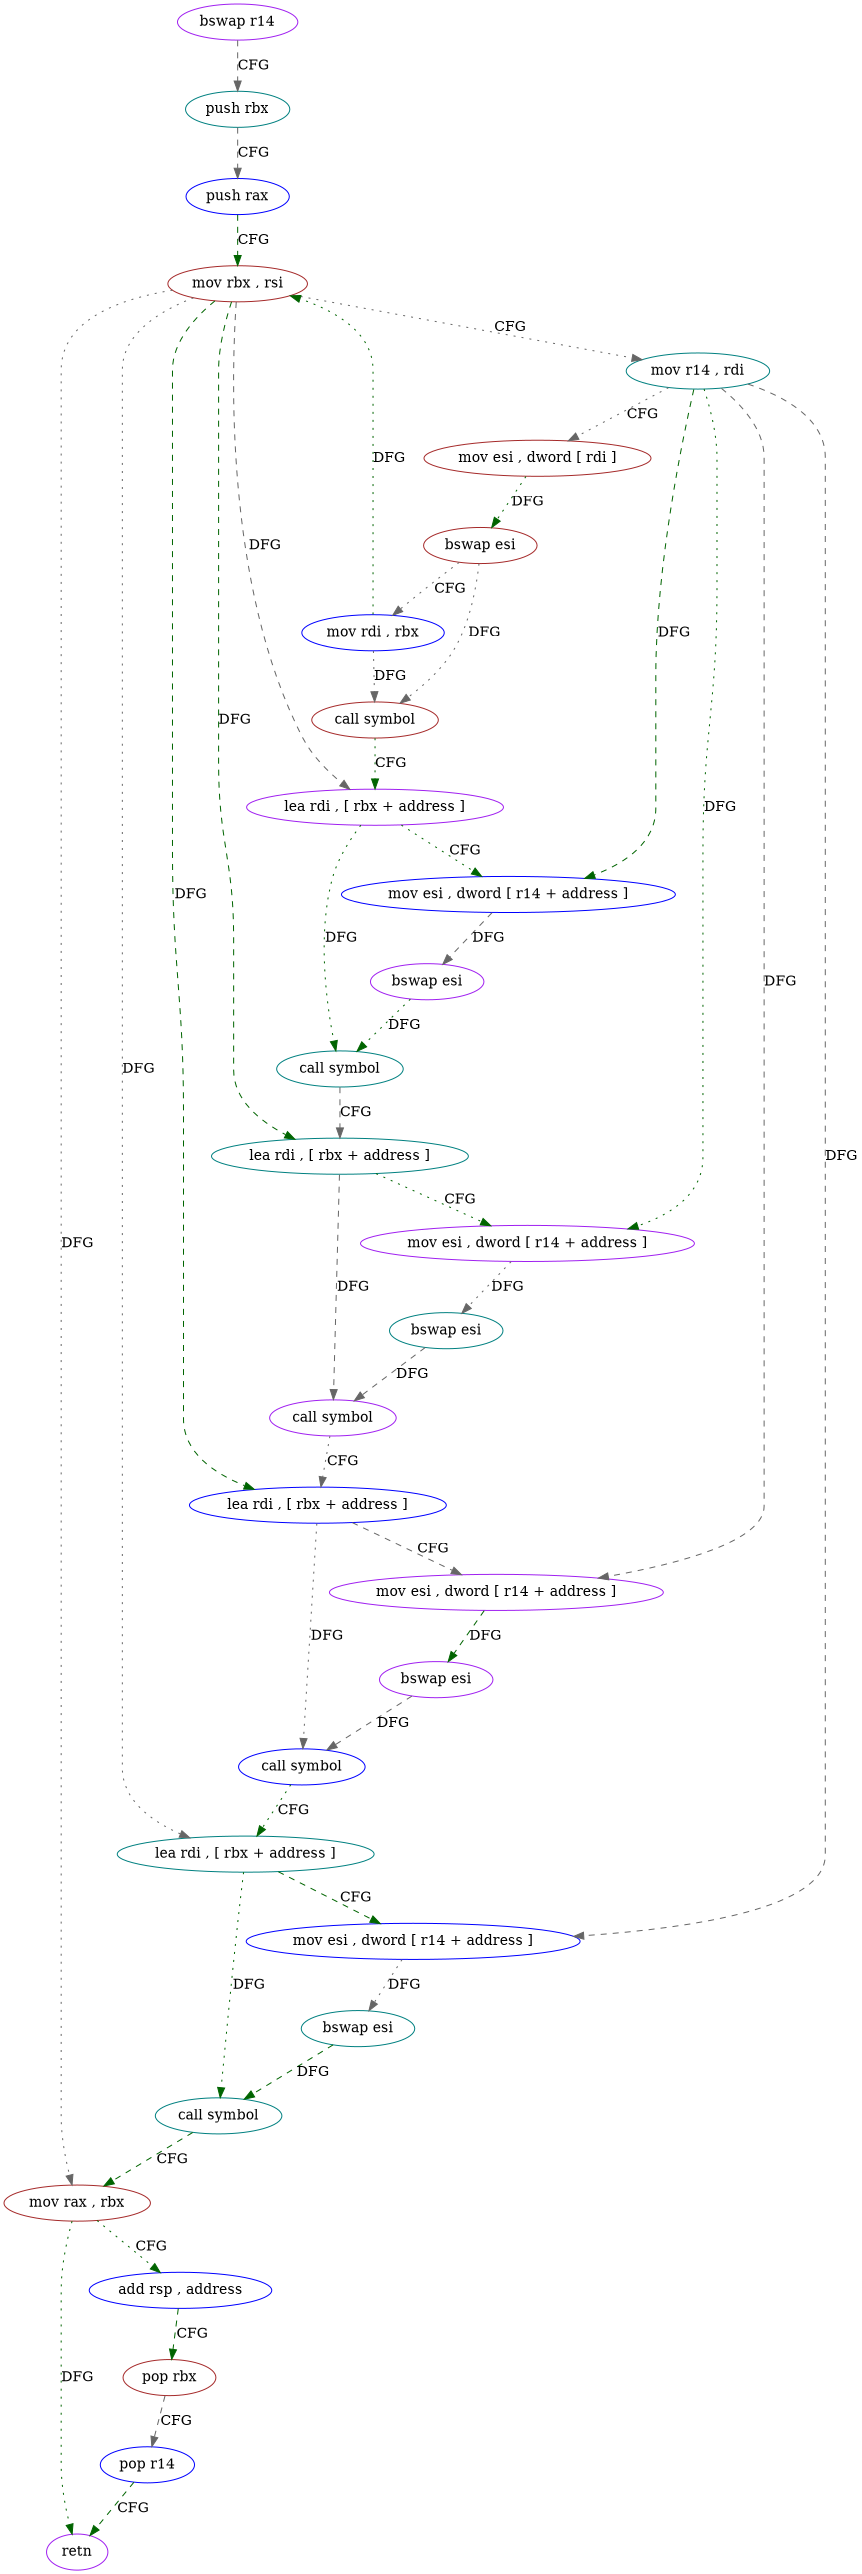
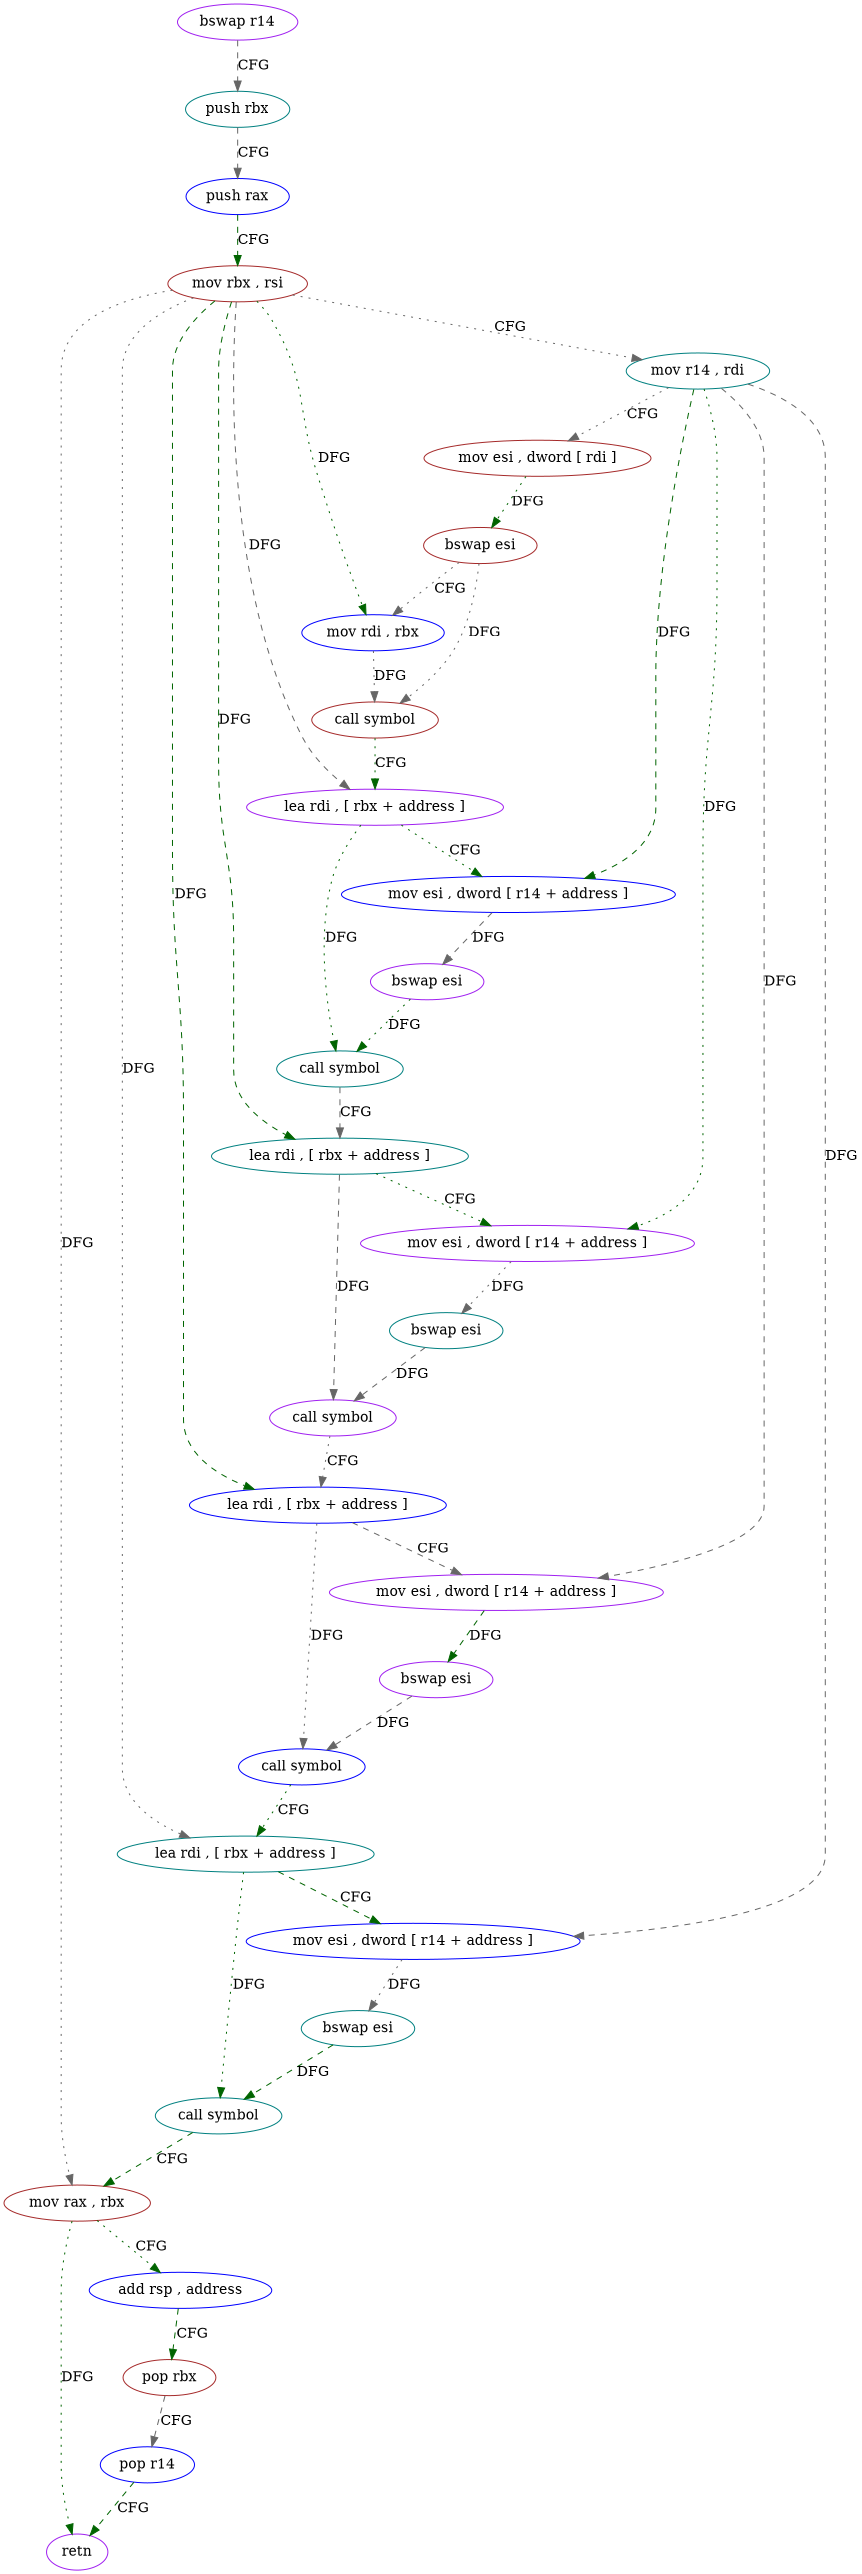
  digraph {
    node [color=purple]
    edge [color=gray40 style=dotted]
    n1 [label="bswap r14"]
    n2 [color=teal label="push rbx"]
    n3 [color=blue label="push rax"]
    n4 [color=brown label="mov rbx , rsi"]
    n5 [color=teal label="mov r14 , rdi"]
    n6 [color=blue label="mov rdi , rbx"]
    n7 [label="lea rdi , [ rbx + address ]"]
    n8 [color=teal label="lea rdi , [ rbx + address ]"]
    n9 [color=blue label="lea rdi , [ rbx + address ]"]
    n10 [color=teal label="lea rdi , [ rbx + address ]"]
    n11 [color=brown label="mov rax , rbx"]
    n12 [color=brown label="mov esi , dword [ rdi ]"]
    n13 [color=blue label="mov esi , dword [ r14 + address ]"]
    n14 [label="mov esi , dword [ r14 + address ]"]
    n15 [label="mov esi , dword [ r14 + address ]"]
    n16 [color=blue label="mov esi , dword [ r14 + address ]"]
    n17 [color=brown label="call symbol"]
    n18 [color=teal label="call symbol"]
    n19 [label="call symbol"]
    n20 [color=blue label="call symbol"]
    n21 [color=teal label="call symbol"]
    n22 [color=blue label="add rsp , address"]
    n23 [label=retn]
    n24 [color=brown label="bswap esi"]
    n25 [label="bswap esi"]
    n26 [color=teal label="bswap esi"]
    n27 [label="bswap esi"]
    n28 [color=teal label="bswap esi"]
    n29 [color=brown label="pop rbx"]
    n30 [color=blue label="pop r14"]
    n1 -> n2 [label=CFG style=dashed]
    n2 -> n3 [label=CFG style=dashed]
    n3 -> n4 [color=darkgreen label=CFG style=dashed]
    n4 -> n5 [label=CFG]
-   n6 -> n4 [color=darkgreen label=DFG]
+   n4 -> n6 [color=darkgreen label=DFG]
    n4 -> n7 [label=DFG style=dashed]
    n4 -> n8 [color=darkgreen label=DFG style=dashed]
    n4 -> n9 [color=darkgreen label=DFG style=dashed]
    n4 -> n10 [label=DFG]
    n4 -> n11 [label=DFG]
    n5 -> n12 [label=CFG]
    n5 -> n13 [color=darkgreen label=DFG style=dashed]
    n5 -> n14 [color=darkgreen label=DFG]
    n5 -> n15 [label=DFG style=dashed]
    n5 -> n16 [label=DFG style=dashed]
    n6 -> n17 [label=DFG]
    n7 -> n13 [color=darkgreen label=CFG]
    n7 -> n18 [color=darkgreen label=DFG]
    n8 -> n14 [color=darkgreen label=CFG]
    n8 -> n19 [label=DFG style=dashed]
    n9 -> n15 [label=CFG style=dashed]
    n9 -> n20 [label=DFG]
    n10 -> n16 [color=darkgreen label=CFG style=dashed]
    n10 -> n21 [color=darkgreen label=DFG]
    n11 -> n22 [color=darkgreen label=CFG]
    n11 -> n23 [color=darkgreen label=DFG]
    n12 -> n24 [color=darkgreen label=DFG]
    n13 -> n25 [label=DFG style=dashed]
    n14 -> n26 [label=DFG]
    n15 -> n27 [color=darkgreen label=DFG style=dashed]
    n16 -> n28 [label=DFG]
    n17 -> n7 [color=darkgreen label=CFG]
    n18 -> n8 [label=CFG style=dashed]
    n19 -> n9 [label=CFG]
    n20 -> n10 [color=darkgreen label=CFG]
    n21 -> n11 [color=darkgreen label=CFG style=dashed]
    n22 -> n29 [color=darkgreen label=CFG style=dashed]
    n24 -> n6 [label=CFG]
    n24 -> n17 [label=DFG]
    n25 -> n18 [color=darkgreen label=DFG]
    n26 -> n19 [label=DFG style=dashed]
    n27 -> n20 [label=DFG style=dashed]
    n28 -> n21 [color=darkgreen label=DFG style=dashed]
    n29 -> n30 [label=CFG style=dashed]
    n30 -> n23 [color=darkgreen label=CFG style=dashed]
  }
